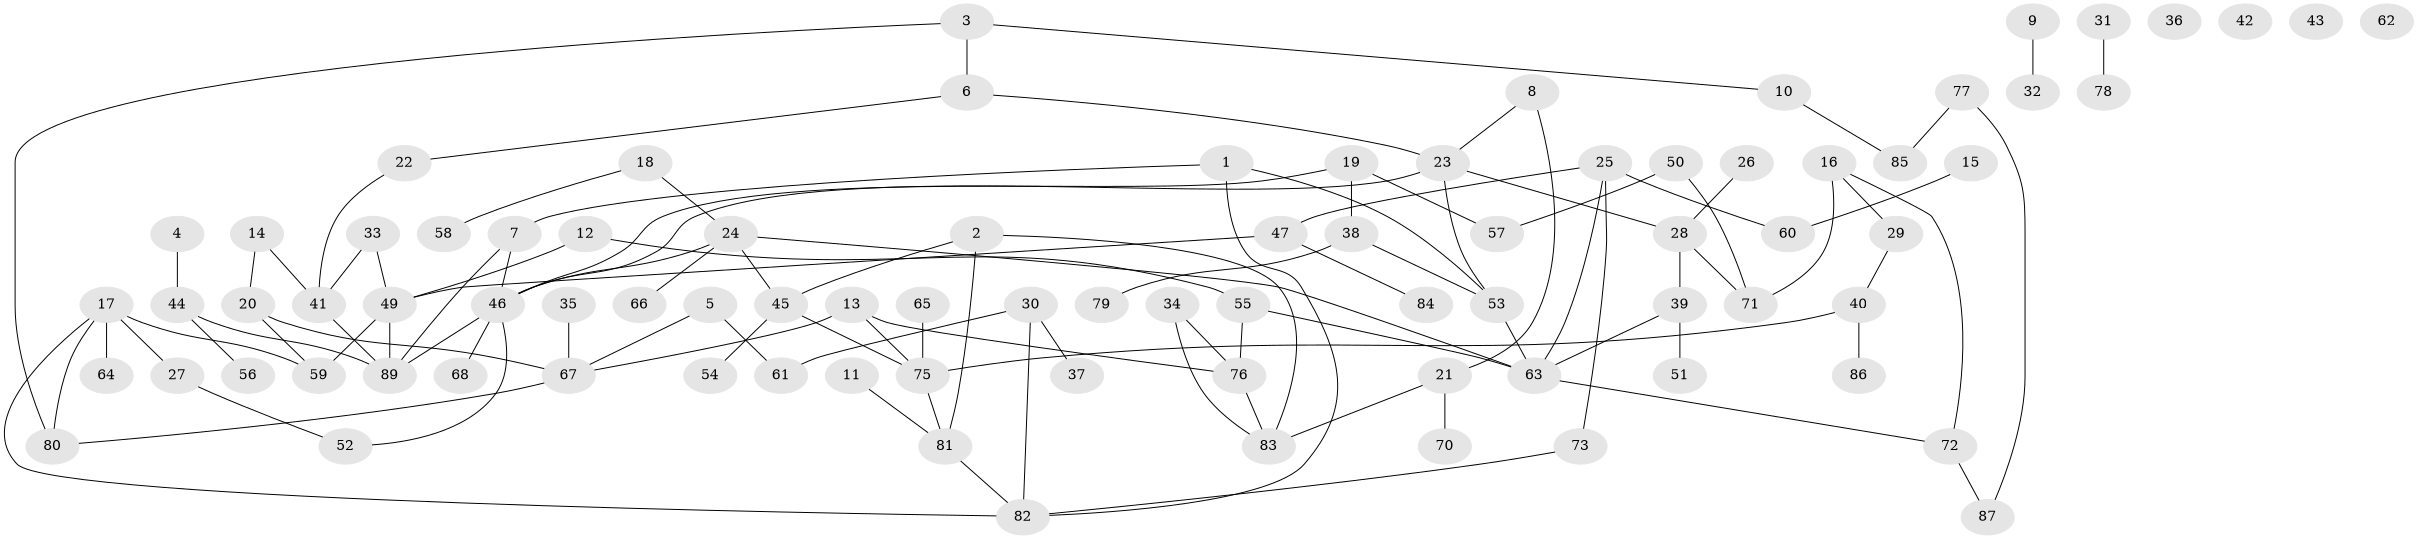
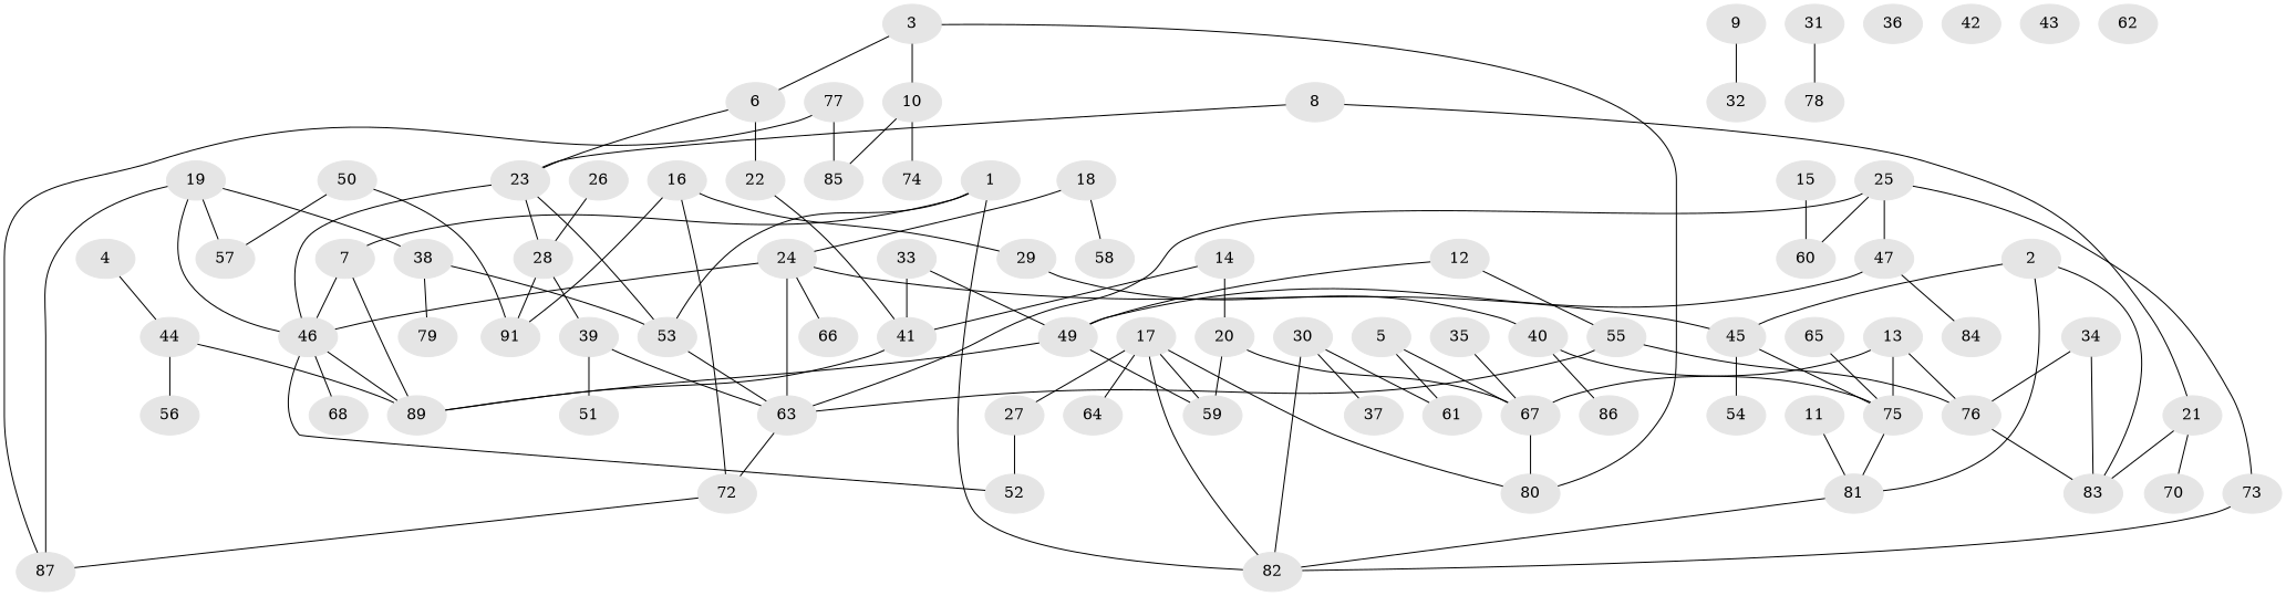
  graph {
    node [color=gray90 style=filled]
    1
    7
    53
    82
    46
    n6 [label=89]
    63
    2
    45
    83
    81
    75
    54
    3
    6
    10
    80
    22
    23
+   74
    85
    4
    44
    56
    5
    61
    67
    41
    28
    52
    68
    8
    21
    70
    9
    32
    11
    12
    49
    55
    59
    76
    13
    14
    20
    15
    60
    16
    29
-   71
+   71 [label=91]
    72
    40
    87
    17
    27
    64
    18
    24
    58
    66
    19
    38
    57
    79
    39
    25
    47
    73
    84
    26
    51
    86
    30
    37
    31
    78
    33
    34
    35
    36
    42
    43
    50
    62
    65
    77
    1 -- 7
    1 -- 53
    1 -- 82
    7 -- 46
    7 -- n6
    53 -- 63
    46 -- n6
    46 -- 52
    46 -- 68
    63 -- 72
    2 -- 45
    2 -- 83
    2 -- 81
    45 -- 75
    45 -- 54
    81 -- 82
    75 -- 81
    3 -- 6
    3 -- 10
    3 -- 80
    6 -- 22
    6 -- 23
+   10 -- 74
    10 -- 85
    22 -- 41
    23 -- 53
    23 -- 46
    23 -- 28
    4 -- 44
    44 -- n6
    44 -- 56
    5 -- 61
    5 -- 67
    67 -- 80
    41 -- n6
    28 -- 71
    28 -- 39
    8 -- 23
    8 -- 21
    21 -- 83
    21 -- 70
    9 -- 32
    11 -- 81
    12 -- 49
    12 -- 55
    49 -- n6
    49 -- 59
    55 -- 63
    55 -- 76
    76 -- 83
    13 -- 75
    13 -- 67
    13 -- 76
    14 -- 41
    14 -- 20
    20 -- 67
    20 -- 59
    15 -- 60
    16 -- 29
    16 -- 71
    16 -- 72
    29 -- 40
    72 -- 87
    40 -- 75
    40 -- 86
    17 -- 82
    17 -- 80
    17 -- 59
    17 -- 27
    17 -- 64
    27 -- 52
    18 -- 24
    18 -- 58
    24 -- 46
    24 -- 63
    24 -- 45
    24 -- 66
    19 -- 46
+   19 -- 87
    19 -- 38
    19 -- 57
    38 -- 53
    38 -- 79
    39 -- 63
    39 -- 51
    25 -- 63
    25 -- 60
    25 -- 47
    25 -- 73
    47 -- 49
    47 -- 84
    73 -- 82
    26 -- 28
    30 -- 82
    30 -- 61
    30 -- 37
    31 -- 78
    33 -- 41
    33 -- 49
    34 -- 83
    34 -- 76
    35 -- 67
    50 -- 71
    50 -- 57
    65 -- 75
    77 -- 85
    77 -- 87
  }
